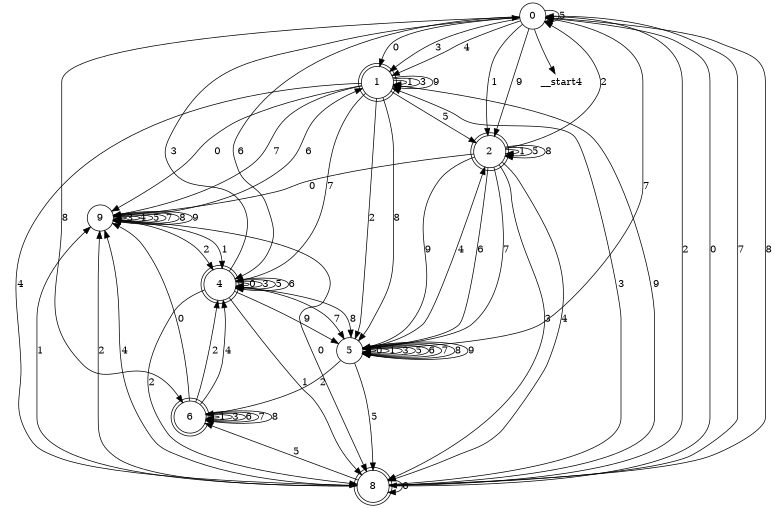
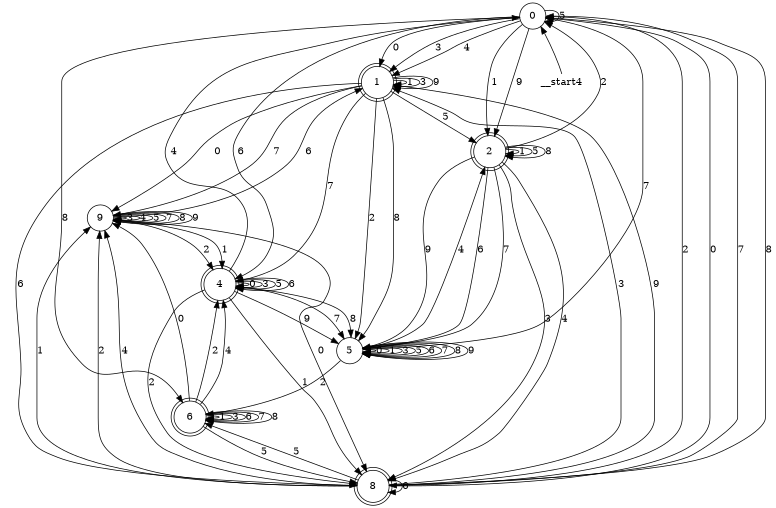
  digraph {
    node [shape=doublecircle]
    n1 [label=0 shape=circle]
    n2 [label=1]
    n3 [label=2]
    n4 [label=8]
    n5 [label=4]
    n6 [label=6]
    n7 [label=5 shape=circle]
    n8 [label=9 shape=circle]
    n9 [height=0 label=__start4 shape=none width=0]
    n1 -> n1 [label=5]
    n1 -> n2 [label=0]
    n1 -> n2 [label=3]
    n1 -> n2 [label=4]
    n1 -> n3 [label=1]
    n1 -> n3 [label=9]
    n1 -> n4 [label=2]
    n1 -> n5 [label=6]
    n1 -> n6 [label=8]
    n2 -> n2 [label=1]
    n2 -> n2 [label=3]
    n2 -> n2 [label=9]
    n2 -> n3 [label=5]
-   n2 -> n4 [label=4]
+   n2 -> n4 [label=6]
    n2 -> n5 [label=7]
    n2 -> n7 [label=2]
    n2 -> n7 [label=8]
    n2 -> n8 [label=0]
    n2 -> n8 [label=7]
    n3 -> n1 [label=2]
    n3 -> n3 [label=1]
    n3 -> n3 [label=5]
    n3 -> n3 [label=8]
    n3 -> n4 [label=3]
    n3 -> n4 [label=4]
    n3 -> n7 [label=6]
    n3 -> n7 [label=7]
    n3 -> n7 [label=9]
-   n3 -> n8 [label=0]
    n4 -> n1 [label=0]
    n4 -> n1 [label=7]
    n4 -> n1 [label=8]
    n4 -> n2 [label=3]
    n4 -> n2 [label=9]
    n4 -> n4 [label=6]
    n4 -> n6 [label=5]
    n4 -> n8 [label=1]
    n4 -> n8 [label=2]
    n4 -> n8 [label=4]
-   n5 -> n1 [label=3]
+   n5 -> n1 [label=4]
    n5 -> n4 [label=1]
    n5 -> n4 [label=2]
    n5 -> n5 [label=0]
    n5 -> n5 [label=3]
    n5 -> n5 [label=5]
    n5 -> n5 [label=6]
    n5 -> n7 [label=7]
    n5 -> n7 [label=8]
    n5 -> n7 [label=9]
-   n7 -> n4 [label=5]
+   n6 -> n4 [label=5]
    n6 -> n5 [label=2]
    n6 -> n5 [label=4]
    n6 -> n6 [label=1]
    n6 -> n6 [label=3]
    n6 -> n6 [label=6]
    n6 -> n6 [label=7]
    n6 -> n6 [label=8]
    n6 -> n8 [label=0]
    n7 -> n1 [label=7]
    n7 -> n3 [label=4]
    n7 -> n6 [label=2]
    n7 -> n7 [label=0]
    n7 -> n7 [label=1]
    n7 -> n7 [label=3]
    n7 -> n7 [label=5]
    n7 -> n7 [label=6]
    n7 -> n7 [label=7]
    n7 -> n7 [label=8]
    n7 -> n7 [label=9]
    n8 -> n2 [label=6]
    n8 -> n4 [label=0]
    n8 -> n5 [label=1]
    n8 -> n5 [label=2]
    n8 -> n8 [label=3]
    n8 -> n8 [label=4]
    n8 -> n8 [label=5]
    n8 -> n8 [label=7]
    n8 -> n8 [label=8]
    n8 -> n8 [label=9]
-   n1 -> n9
+   n9 -> n1
  }
